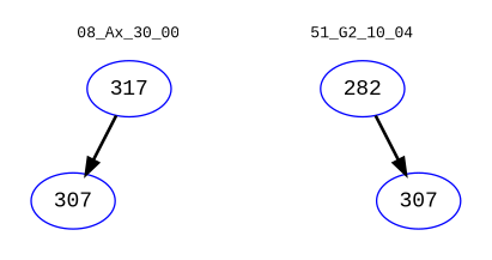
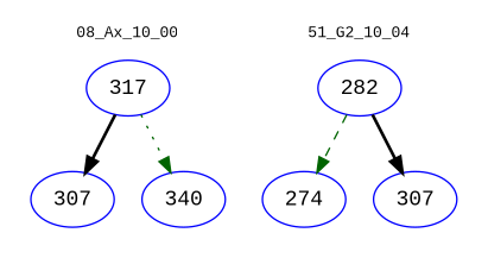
  digraph {
    fontname="Liberation Mono"
    node [color=blue fontname="Liberation Mono"]
    edge [color=black fontname="Liberation Mono" style=bold]
    n1 [label=317]
    n2 [label=307]
+   n3 [label=340]
    n4 [label=282]
+   n5 [label=274]
    n6 [label=307]
    subgraph cluster_1 {
      color=white
      fontsize=10
-     label="08_Ax_30_00"
+     label="08_Ax_10_00"
      n1
      n2
+     n3
    }
    subgraph cluster_2 {
      color=white
      fontsize=10
      label="51_G2_10_04"
      n4
+     n5
      n6
    }
    n1 -> n2
+   n1 -> n3 [color=darkgreen style=dotted]
+   n4 -> n5 [color=darkgreen style=dashed]
    n4 -> n6
  }
